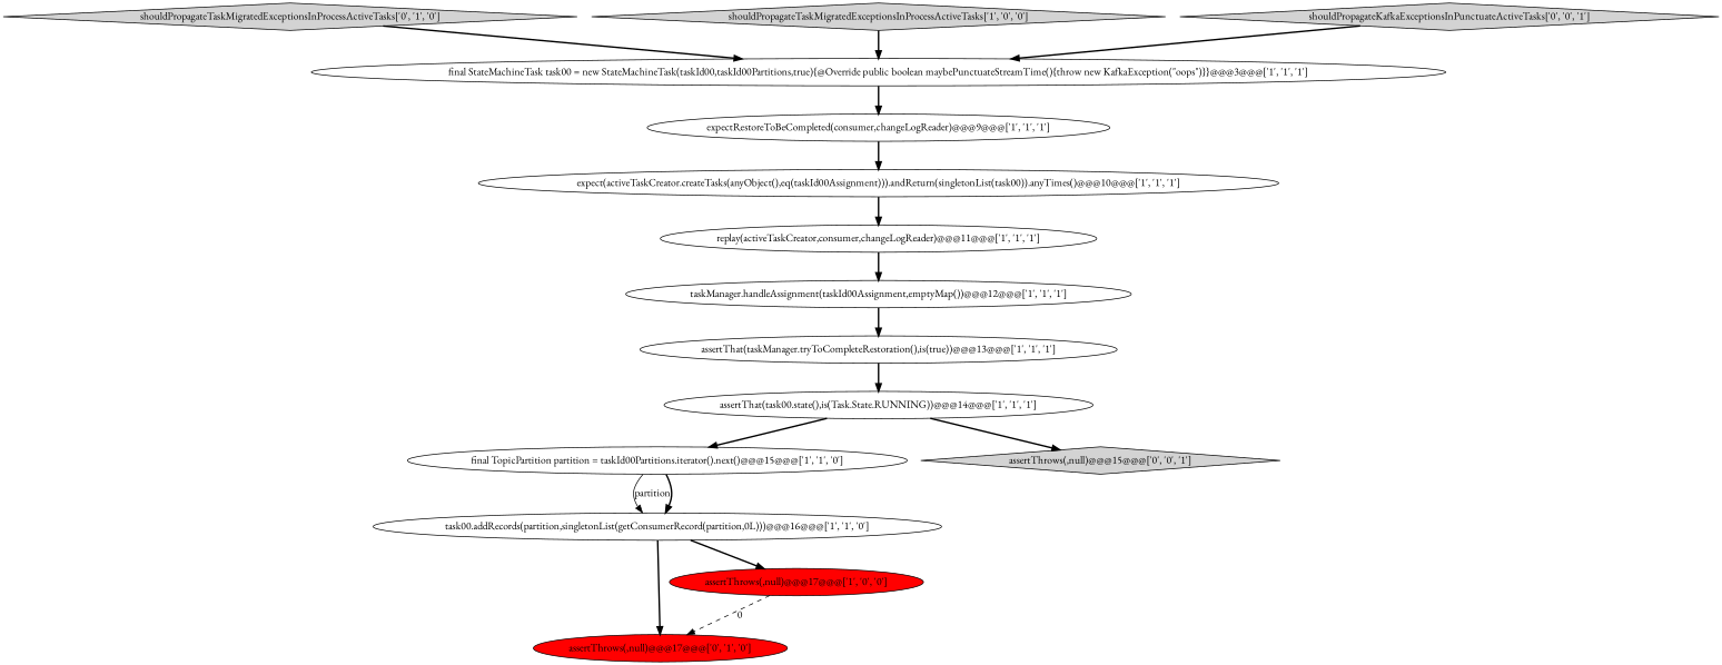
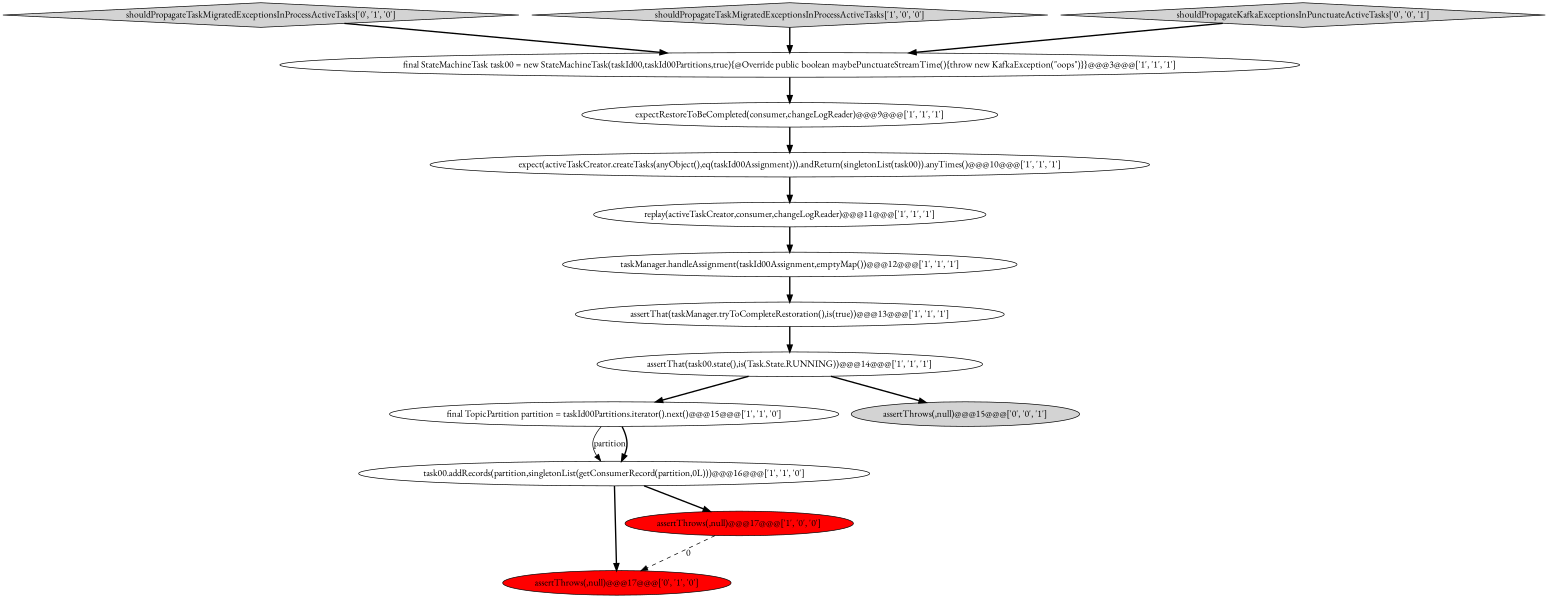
  digraph {
    fontname="EB Garamond"
    node [fillcolor=white shape=ellipse style=filled fontname="EB Garamond"]
    edge [style=bold fontname="EB Garamond"]
    n1 [label="final TopicPartition partition = taskId00Partitions.iterator().next()@@@15@@@['1', '1', '0']"]
    n2 [label="task00.addRecords(partition,singletonList(getConsumerRecord(partition,0L)))@@@16@@@['1', '1', '0']"]
    n3 [fillcolor=red label="assertThrows(,null)@@@17@@@['0', '1', '0']"]
    n4 [fillcolor=lightgray label="shouldPropagateTaskMigratedExceptionsInProcessActiveTasks['0', '1', '0']" shape=diamond]
    n5 [label="final StateMachineTask task00 = new StateMachineTask(taskId00,taskId00Partitions,true){@Override public boolean maybePunctuateStreamTime(){throw new KafkaException(\"oops\")}}@@@3@@@['1', '1', '1']"]
    n6 [label="replay(activeTaskCreator,consumer,changeLogReader)@@@11@@@['1', '1', '1']"]
    n7 [label="taskManager.handleAssignment(taskId00Assignment,emptyMap())@@@12@@@['1', '1', '1']"]
    n8 [label="expectRestoreToBeCompleted(consumer,changeLogReader)@@@9@@@['1', '1', '1']"]
    n9 [fillcolor=red label="assertThrows(,null)@@@17@@@['1', '0', '0']"]
    n10 [label="expect(activeTaskCreator.createTasks(anyObject(),eq(taskId00Assignment))).andReturn(singletonList(task00)).anyTimes()@@@10@@@['1', '1', '1']"]
    n11 [fillcolor=lightgray label="shouldPropagateTaskMigratedExceptionsInProcessActiveTasks['1', '0', '0']" shape=diamond]
    n12 [label="assertThat(taskManager.tryToCompleteRestoration(),is(true))@@@13@@@['1', '1', '1']"]
    n13 [label="assertThat(task00.state(),is(Task.State.RUNNING))@@@14@@@['1', '1', '1']"]
-   n14 [fillcolor=lightgray label="assertThrows(,null)@@@15@@@['0', '0', '1']" shape=diamond]
+   n14 [fillcolor=lightgray label="assertThrows(,null)@@@15@@@['0', '0', '1']"]
    n15 [fillcolor=lightgray label="shouldPropagateKafkaExceptionsInPunctuateActiveTasks['0', '0', '1']" shape=diamond]
    n1 -> n2 [label=partition style=solid]
    n1 -> n2
    n2 -> n3
    n2 -> n9
    n4 -> n5
    n5 -> n8
    n6 -> n7
    n7 -> n12
    n8 -> n10
    n9 -> n3 [label=0 style=dashed]
    n10 -> n6
    n11 -> n5
    n12 -> n13
    n13 -> n1
    n13 -> n14
    n15 -> n5
  }
